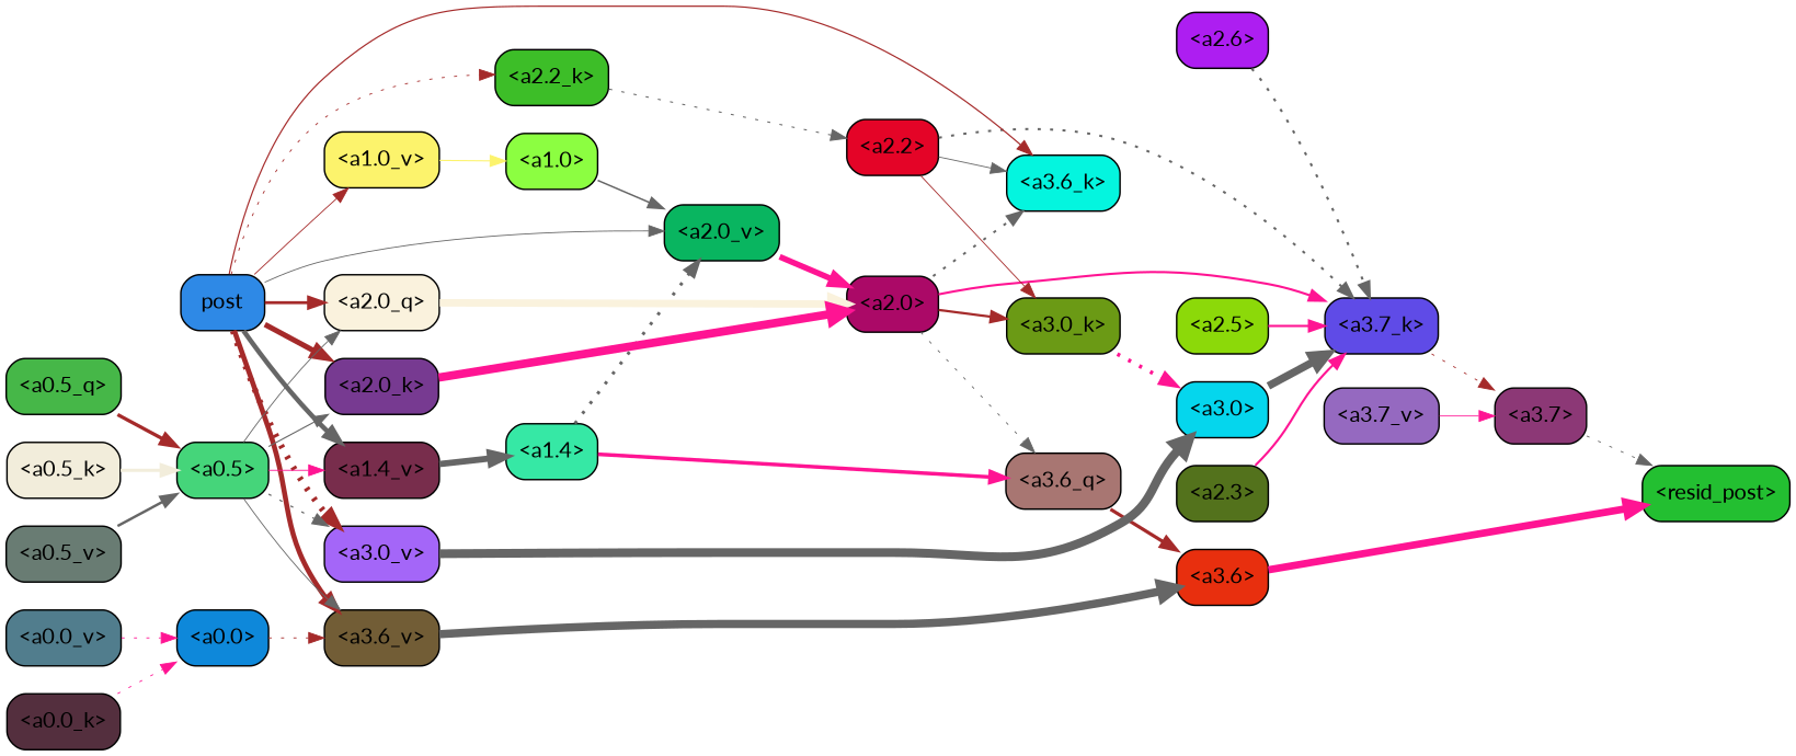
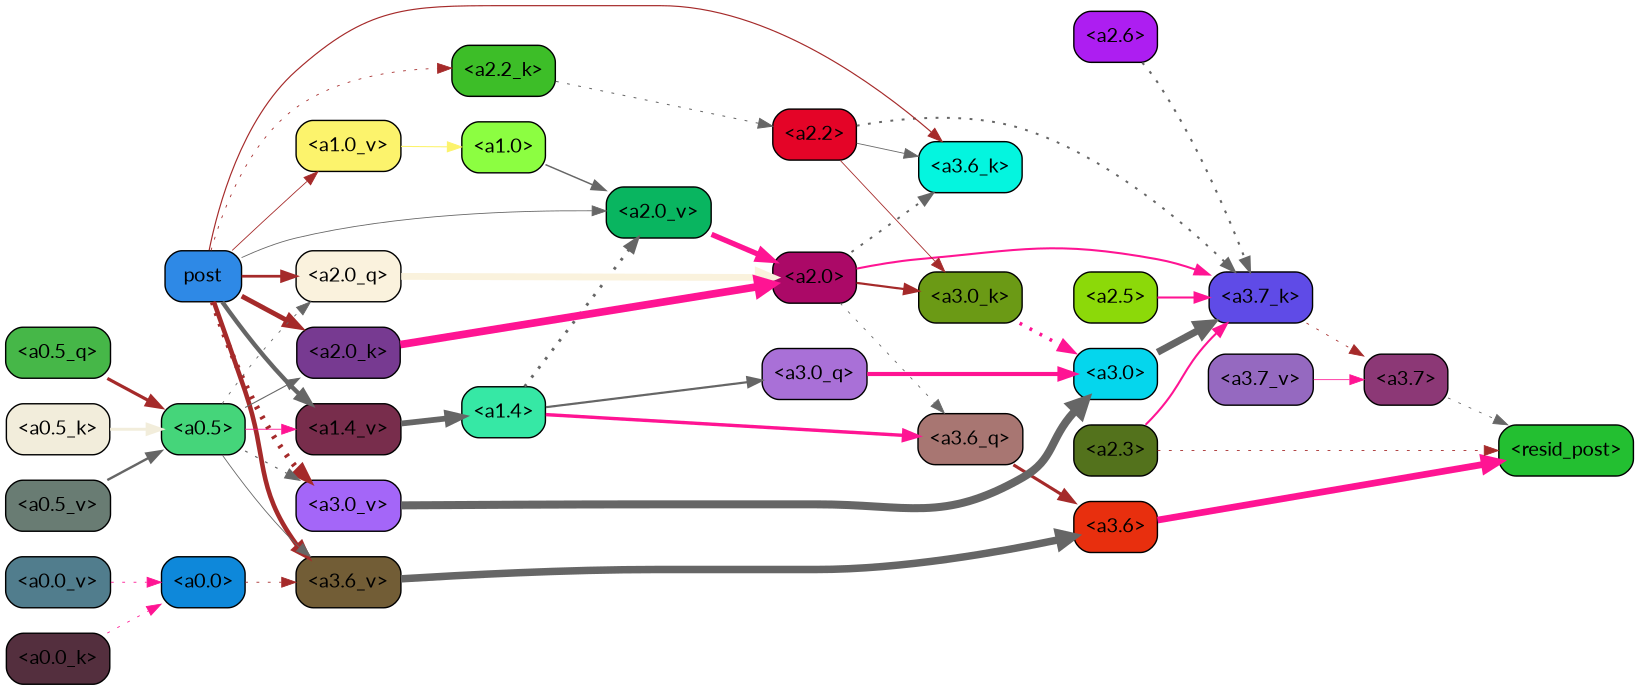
  strict digraph {
    fontname=Lato
    rankdir=LR
    splines=true
    node [color=black fontname=Lato shape=box style="filled, rounded"]
    edge [color=gray40 fontname=Lato penwidth=0.6 style=bold]
    "<a3.7>" [fillcolor="#8c3876"]
    "<resid_post>" [fillcolor="#23bf31"]
    "<a3.6>" [fillcolor="#e82f0e"]
    "<a3.0>" [fillcolor="#05d6ed"]
    "<a3.7_k>" [fillcolor="#5f4be7"]
    "<a2.3>" [fillcolor="#53721c"]
    "<a3.6_q>" [fillcolor="#a87672"]
+   "<a3.0_q>" [fillcolor="#a970d7"]
    "<a3.6_k>" [fillcolor="#04f5df"]
    "<a3.0_k>" [fillcolor="#6b9a15"]
    "<a3.7_v>" [fillcolor="#9569c0"]
    "<a3.6_v>" [fillcolor="#725d36"]
    "<a3.0_v>" [fillcolor="#a466f8"]
    "<a2.0>" [fillcolor="#ab0967"]
    "<a1.4>" [fillcolor="#36e8a5"]
    "<a2.0_v>" [fillcolor="#09b560"]
    "<a2.6>" [fillcolor="#ad1ef1"]
    "<a2.5>" [fillcolor="#8cd909"]
    "<a2.2>" [fillcolor="#e40427"]
    n20 [fillcolor="#2e89e6" label=post]
    "<a2.0_q>" [fillcolor="#faf2dd"]
    "<a2.2_k>" [fillcolor="#3dbe28"]
    "<a2.0_k>" [fillcolor="#773a91"]
    "<a1.4_v>" [fillcolor="#782d4c"]
    "<a1.0_v>" [fillcolor="#fcf36c"]
    "<a1.0>" [fillcolor="#8cfe41"]
    "<a0.5>" [fillcolor="#45d57a"]
    "<a0.0>" [fillcolor="#0e88da"]
    "<a0.5_q>" [fillcolor="#46b748"]
    "<a0.5_k>" [fillcolor="#f2eddb"]
    "<a0.0_k>" [fillcolor="#542f3e"]
    "<a0.5_v>" [fillcolor="#697c73"]
    "<a0.0_v>" [fillcolor="#517d8d"]
    "<a3.7>" -> "<resid_post>" [style=dotted]
    "<a3.6>" -> "<resid_post>" [color=deeppink penwidth=4.749041676521301 style=solid]
    "<a3.0>" -> "<a3.7_k>" [penwidth=5.004215121269226]
    "<a3.7_k>" -> "<a3.7>" [color=brown style=dotted]
+   "<a2.3>" -> "<resid_post>" [color=brown style=dotted]
    "<a2.3>" -> "<a3.7_k>" [color=deeppink penwidth=1.4559586644172668 style=solid]
    "<a3.6_q>" -> "<a3.6>" [color=brown penwidth=2.199681341648102]
+   "<a3.0_q>" -> "<a3.0>" [color=deeppink penwidth=2.9459195733070374 style=solid]
    "<a3.0_k>" -> "<a3.0>" [color=deeppink penwidth=2.520303964614868 style=dotted]
    "<a3.7_v>" -> "<a3.7>" [color=deeppink]
    "<a3.6_v>" -> "<a3.6>" [penwidth=5.297133803367615 style=solid]
    "<a3.0_v>" -> "<a3.0>" [penwidth=5.680712580680847 style=solid]
    "<a2.0>" -> "<a3.7_k>" [color=deeppink penwidth=1.4582423567771912 style=solid]
    "<a2.0>" -> "<a3.6_q>" [style=dotted]
    "<a2.0>" -> "<a3.6_k>" [penwidth=1.3792681694030762 style=dotted]
    "<a2.0>" -> "<a3.0_k>" [color=brown penwidth=1.5433646440505981 style=solid]
    "<a1.4>" -> "<a3.6_q>" [color=deeppink penwidth=2.407962203025818]
+   "<a1.4>" -> "<a3.0_q>" [penwidth=1.5490156412124634]
    "<a1.4>" -> "<a2.0_v>" [penwidth=2.058677911758423 style=dotted]
    "<a2.0_v>" -> "<a2.0>" [color=deeppink penwidth=3.7890332341194153 style=solid]
    "<a2.6>" -> "<a3.7_k>" [penwidth=1.468173325061798 style=dotted]
    "<a2.5>" -> "<a3.7_k>" [color=deeppink penwidth=1.457568109035492]
    "<a2.2>" -> "<a3.7_k>" [penwidth=1.4199435114860535 style=dotted]
    "<a2.2>" -> "<a3.6_k>"
    "<a2.2>" -> "<a3.0_k>" [color=brown]
    n20 -> "<a3.6_k>" [color=brown penwidth=0.8273519277572632 style=solid]
    n20 -> "<a3.6_v>" [color=brown penwidth=3.2414157912135124]
    n20 -> "<a3.0_v>" [color=brown penwidth=3.929257571697235 style=dotted]
    n20 -> "<a2.0_v>"
    n20 -> "<a2.0_q>" [color=brown penwidth=1.9435837268829346]
    n20 -> "<a2.2_k>" [color=brown style=dotted]
    n20 -> "<a2.0_k>" [color=brown penwidth=3.4579111337661743 style=solid]
    n20 -> "<a1.4_v>" [penwidth=3.0905416011810303 style=solid]
    n20 -> "<a1.0_v>" [color=brown]
    "<a2.0_q>" -> "<a2.0>" [color="#faf2dd" penwidth=4.832814455032349 style=""]
    "<a2.2_k>" -> "<a2.2>" [penwidth=0.7200896441936493 style=dotted]
    "<a2.0_k>" -> "<a2.0>" [color=deeppink penwidth=5.423068851232529 style=solid]
    "<a1.4_v>" -> "<a1.4>" [penwidth=4.065267086029053]
    "<a1.0_v>" -> "<a1.0>" [color="#fcf36c" penwidth=0.7517843246459961 style=""]
    "<a1.0>" -> "<a2.0_v>" [penwidth=1.041085124015808]
    "<a0.5>" -> "<a3.6_v>"
    "<a0.5>" -> "<a3.0_v>" [penwidth=0.8535017371177673 style=dotted]
-   "<a0.5>" -> "<a2.0_q>"
+   "<a0.5>" -> "<a2.0_q>" [style=dotted]
    "<a0.5>" -> "<a2.0_k>" [penwidth=0.7646331787109375]
    "<a0.5>" -> "<a1.4_v>" [color=deeppink style=solid]
    "<a0.0>" -> "<a3.6_v>" [color=brown style=dotted]
    "<a0.5_q>" -> "<a0.5>" [color=brown penwidth=2.2789151668548584]
    "<a0.5_k>" -> "<a0.5>" [color="#f2eddb" penwidth=2.067288637161255 style=""]
    "<a0.0_k>" -> "<a0.0>" [color=deeppink style=dotted]
    "<a0.5_v>" -> "<a0.5>" [penwidth=1.6968014240264893]
    "<a0.0_v>" -> "<a0.0>" [color=deeppink style=dotted]
  }
